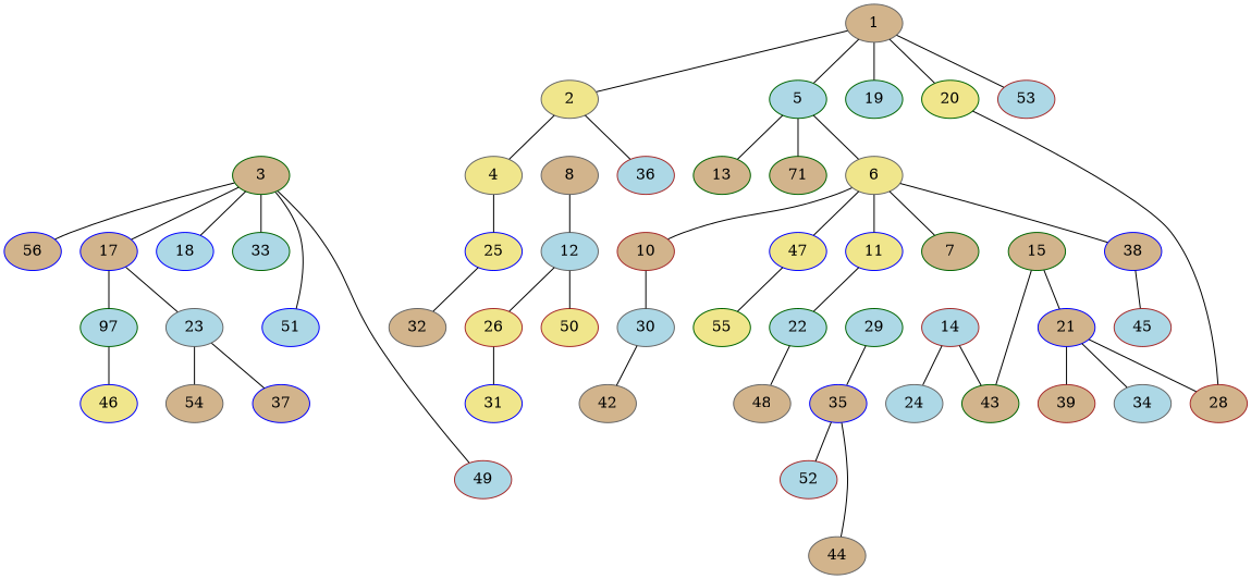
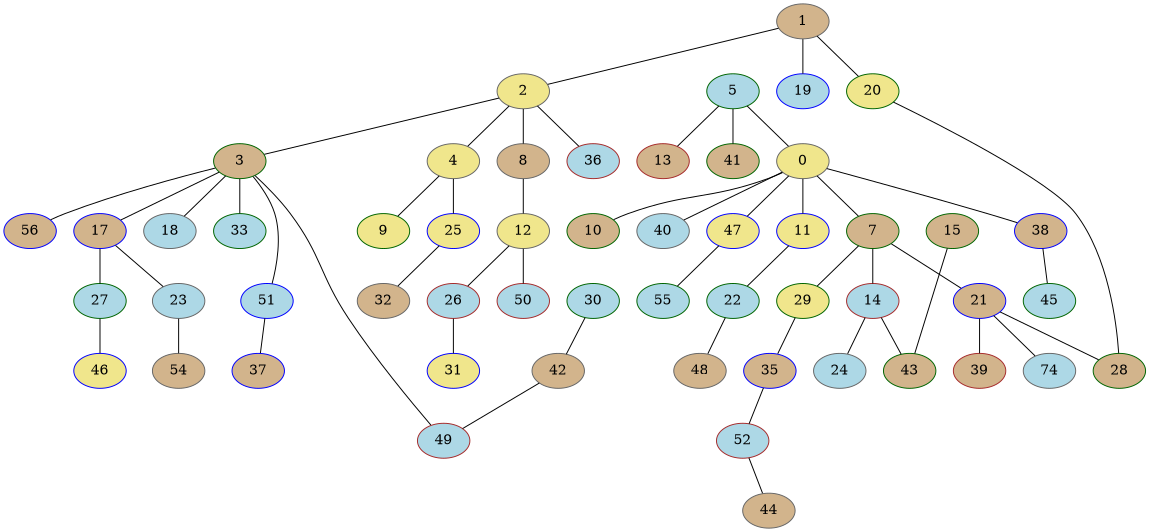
  graph {
    node [color=darkgreen fillcolor=tan style=filled]
    1 [color=gray40]
    2 [color=gray40 fillcolor=khaki]
    5 [fillcolor=lightblue]
-   19 [fillcolor=lightblue]
+   19 [color=blue fillcolor=lightblue]
    20 [fillcolor=khaki]
-   53 [color=brown fillcolor=lightblue]
    3
    4 [color=gray40 fillcolor=khaki]
    8 [color=gray40]
    36 [color=brown fillcolor=lightblue]
-   6 [color=gray40 fillcolor=khaki]
-   13
-   41 [label=71]
-   28 [color=brown]
+   6 [color=gray40 fillcolor=khaki label=0]
+   13 [color=brown]
+   41
+   28
    17 [color=blue]
-   18 [color=blue fillcolor=lightblue]
+   18 [color=gray40 fillcolor=lightblue]
    33 [fillcolor=lightblue]
    49 [color=brown fillcolor=lightblue]
    51 [color=blue fillcolor=lightblue]
    56 [color=blue]
+   9 [fillcolor=khaki]
    25 [color=blue fillcolor=khaki]
-   12 [color=gray40 fillcolor=lightblue]
+   12 [color=gray40 fillcolor=khaki]
    23 [color=gray40 fillcolor=lightblue]
-   27 [fillcolor=lightblue label=97]
+   27 [fillcolor=lightblue]
    32 [color=gray40]
    7
-   10 [color=brown]
+   10
    11 [color=blue fillcolor=khaki]
    38 [color=blue]
+   40 [color=gray40 fillcolor=lightblue]
    47 [color=blue fillcolor=khaki]
    14 [color=brown fillcolor=lightblue]
    21 [color=blue]
-   29 [fillcolor=lightblue]
-   30 [color=gray40 fillcolor=lightblue]
+   29 [fillcolor=khaki]
+   30 [fillcolor=lightblue]
    22 [fillcolor=lightblue]
-   45 [color=brown fillcolor=lightblue]
-   55 [fillcolor=khaki]
+   45 [fillcolor=lightblue]
+   55 [fillcolor=lightblue]
    24 [color=gray40 fillcolor=lightblue]
    43
-   34 [color=gray40 fillcolor=lightblue]
+   34 [color=gray40 fillcolor=lightblue label=74]
    39 [color=brown]
    35 [color=blue]
-   26 [color=brown fillcolor=khaki]
-   50 [color=brown fillcolor=khaki]
+   26 [color=brown fillcolor=lightblue]
+   50 [color=brown fillcolor=lightblue]
    42 [color=gray40]
    48 [color=gray40]
    31 [color=blue fillcolor=khaki]
    15
    37 [color=blue]
    54 [color=gray40]
    46 [color=blue fillcolor=khaki]
    44 [color=gray40]
    52 [color=brown fillcolor=lightblue]
    1 -- 2
-   1 -- 5
    1 -- 19
    1 -- 20
-   1 -- 53
+   2 -- 3
    2 -- 4
+   2 -- 8
    2 -- 36
    5 -- 6
    5 -- 13
    5 -- 41
    20 -- 28
    3 -- 17
    3 -- 18
    3 -- 33
    3 -- 49
    3 -- 51
    3 -- 56
+   4 -- 9
    4 -- 25
    8 -- 12
    6 -- 7
    6 -- 10
    6 -- 11
    6 -- 38
+   6 -- 40
    6 -- 47
    17 -- 23
    17 -- 27
    25 -- 32
    12 -- 26
    12 -- 50
-   23 -- 37
+   51 -- 37
    23 -- 54
    27 -- 46
-   15 -- 21
-   10 -- 30
+   7 -- 14
+   7 -- 21
+   7 -- 29
    11 -- 22
    38 -- 45
    47 -- 55
    14 -- 24
    14 -- 43
    21 -- 28
    21 -- 34
    21 -- 39
    29 -- 35
    30 -- 42
    22 -- 48
-   35 -- 44
+   52 -- 44
    35 -- 52
    26 -- 31
+   42 -- 49
    15 -- 43
  }
